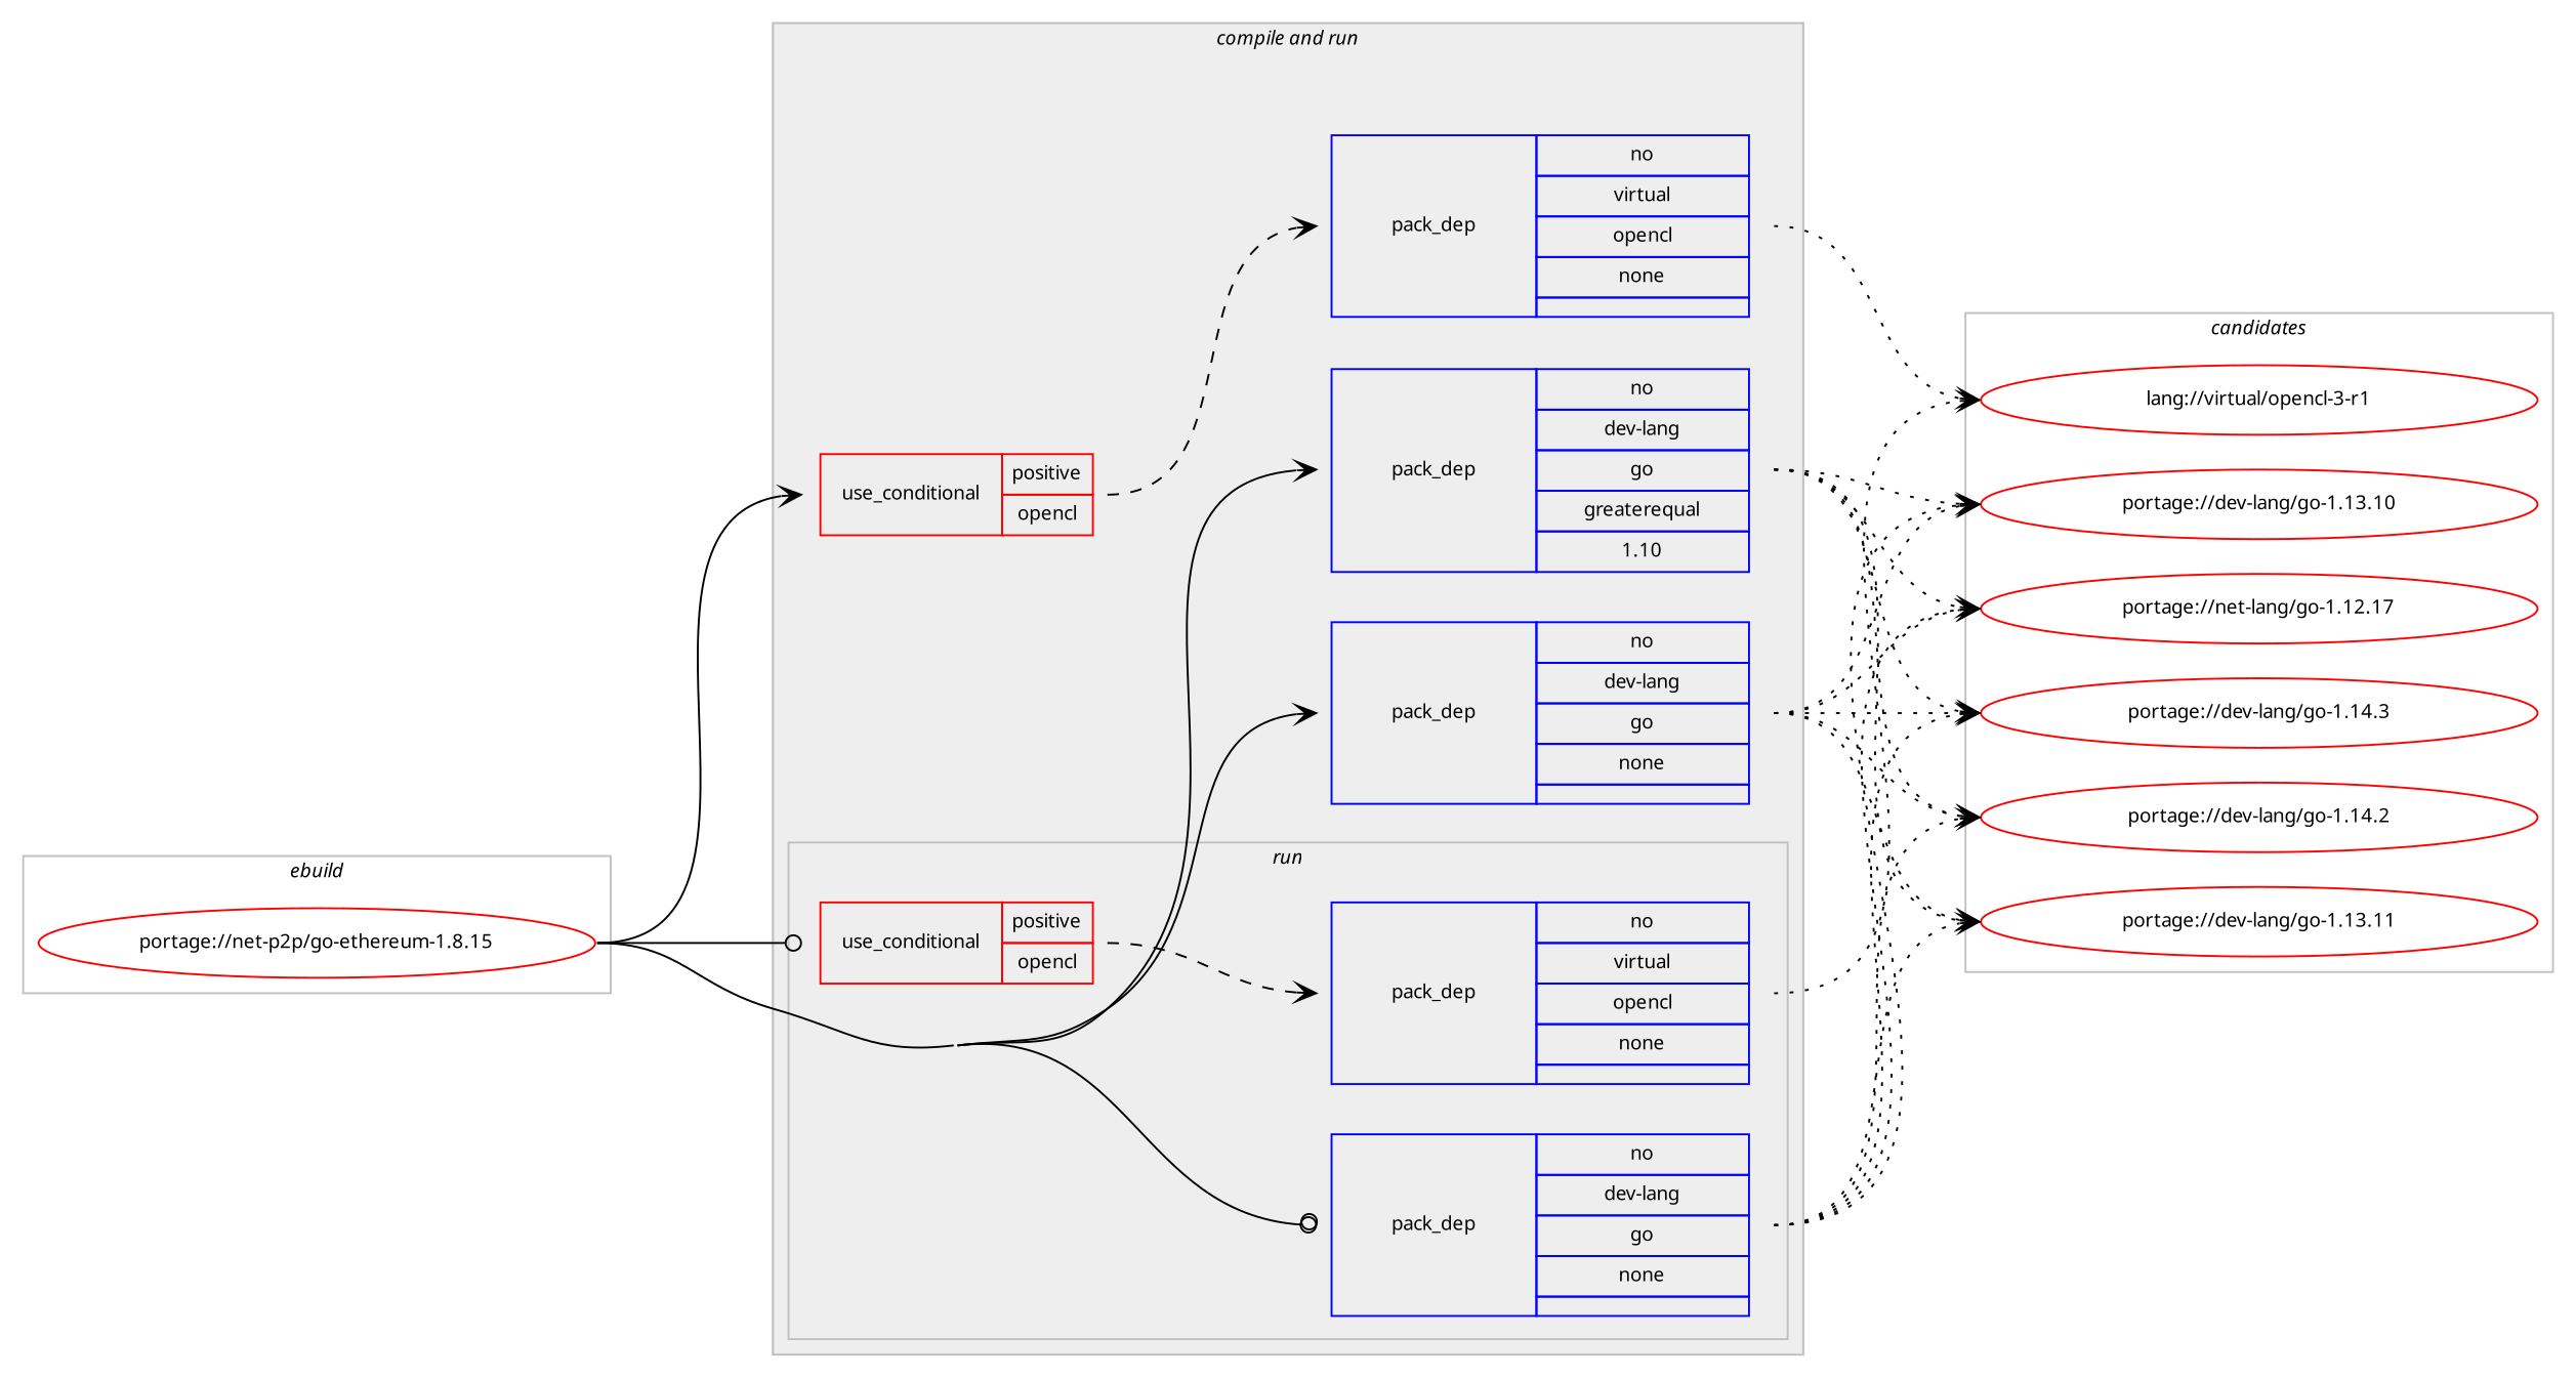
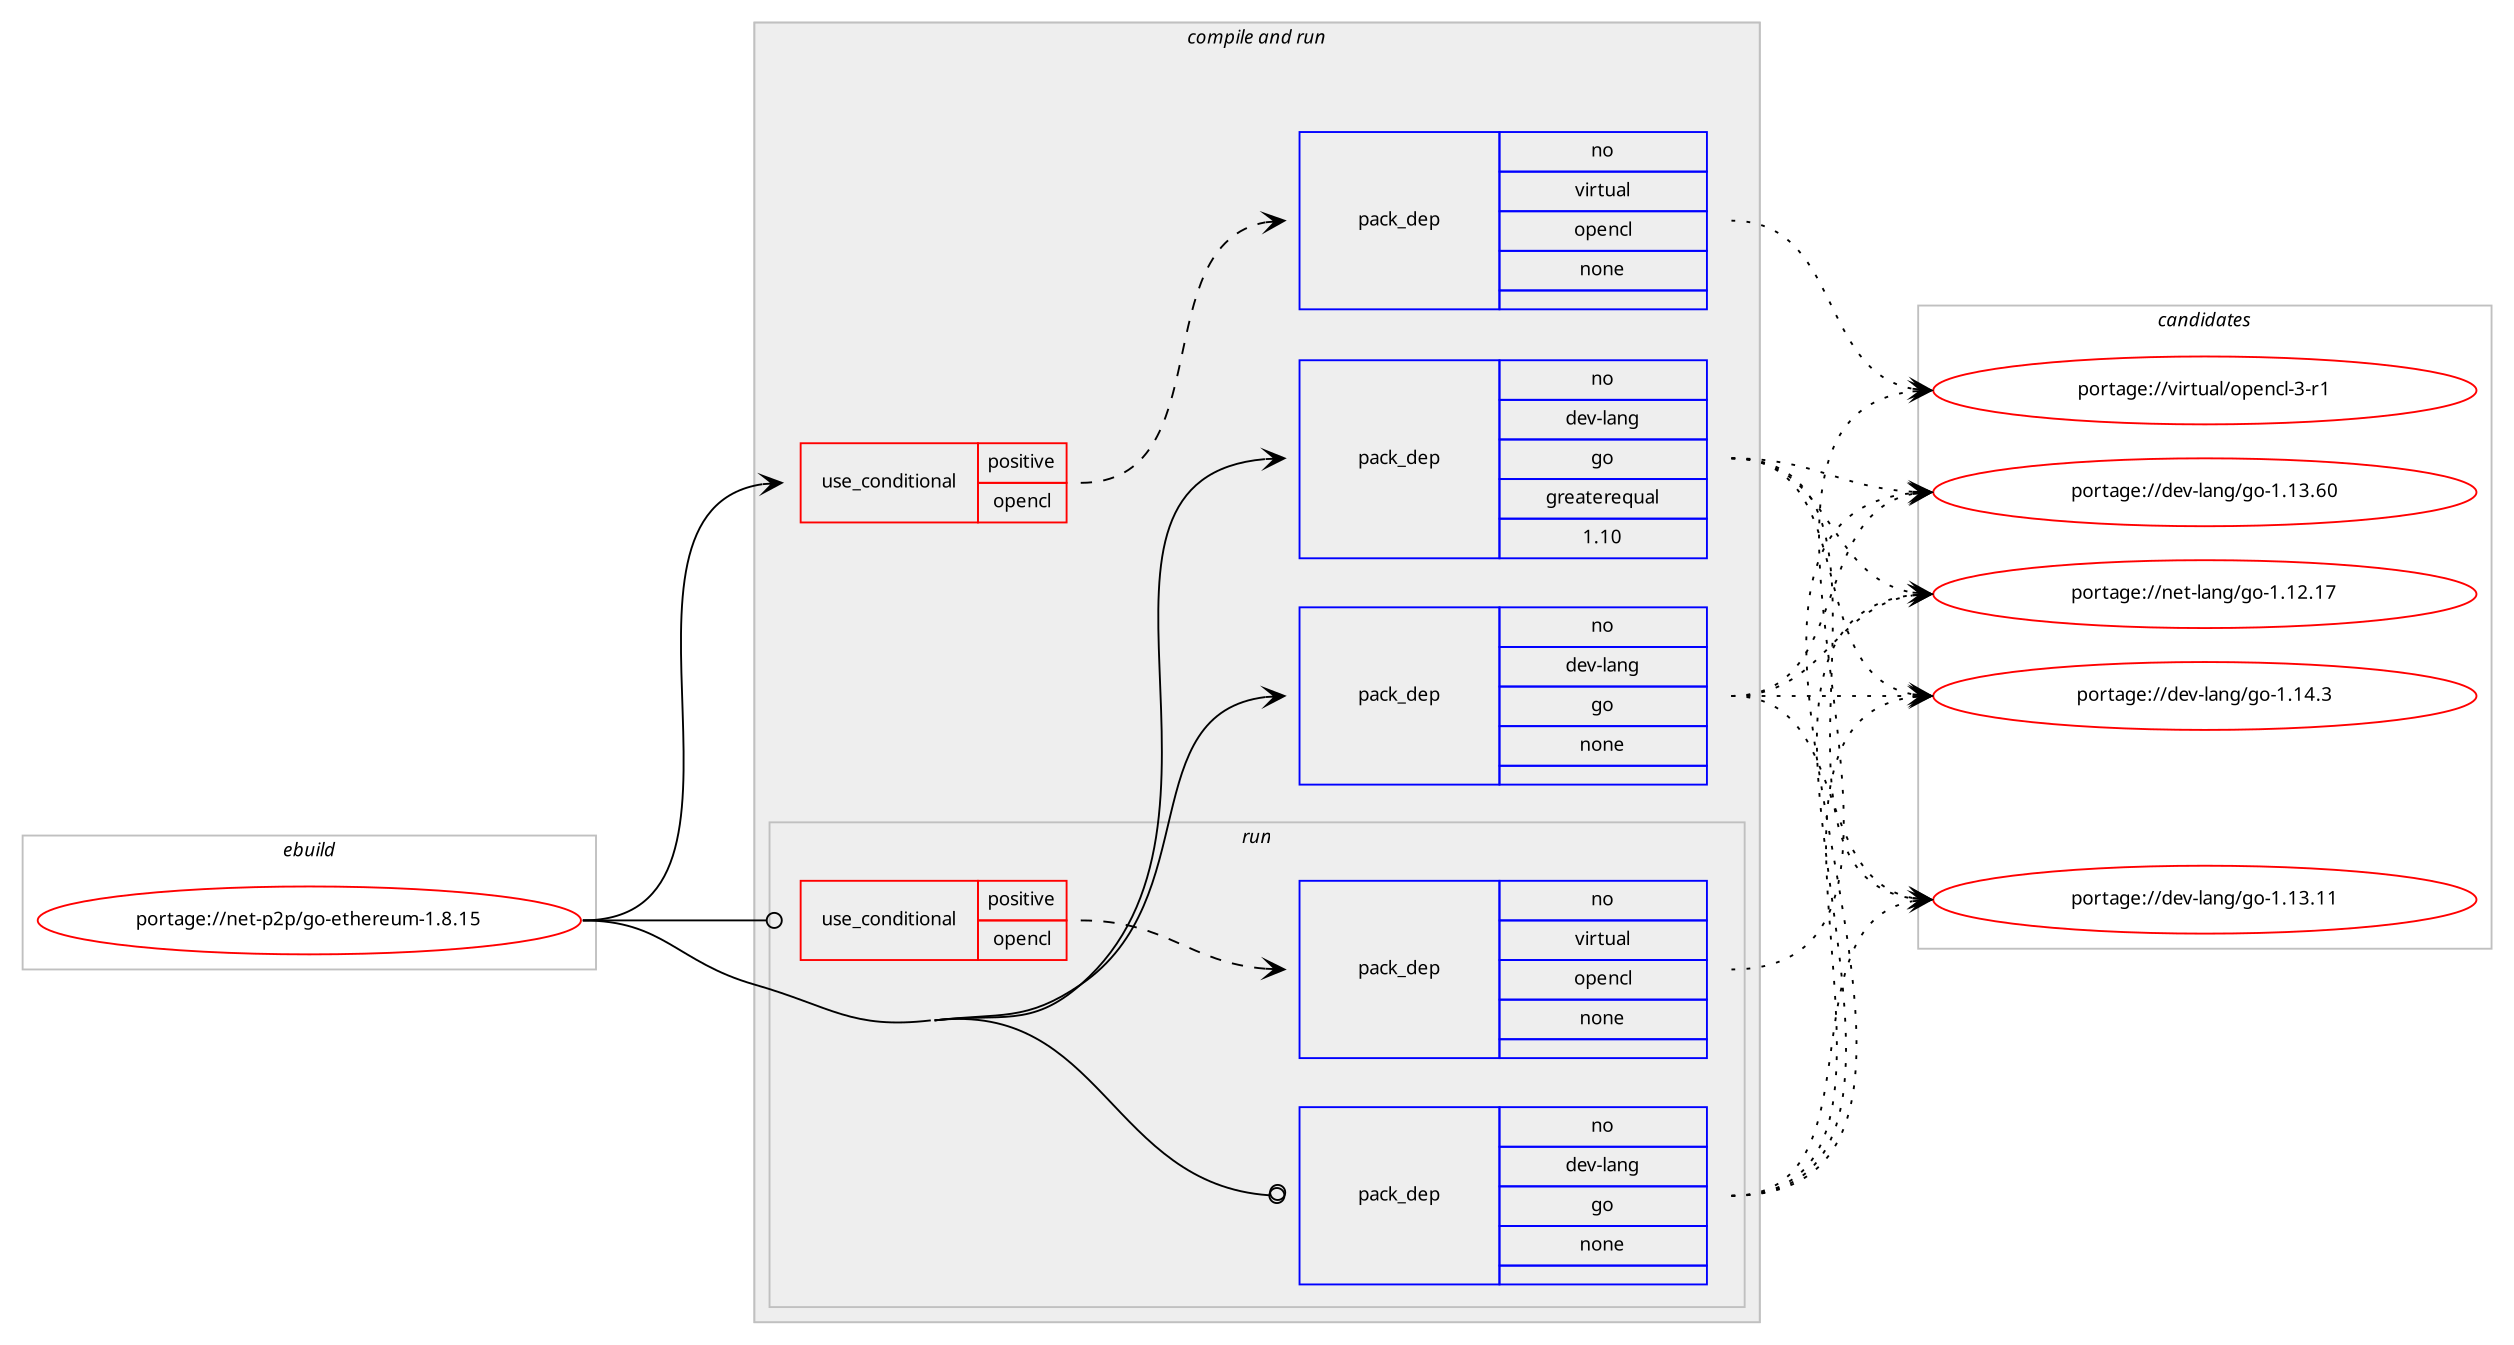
  digraph {
    compound=true
    concentrate=true
    fontname="Noto Sans"
    fontsize=10
    newrank=true
    rankdir=LR
    ranksep=1.5
    node [color=red fontname="Noto Sans" fontsize=10]
    edge [arrowhead=vee fontname="Noto Sans" headport=w style=dotted tailport=e weight=100]
    n1 [label="portage://net-p2p/go-ethereum-1.8.15" width=4]
    n2 [color=blue label=<<TABLE BORDER="0" CELLBORDER="1" CELLSPACING="0" CELLPADDING="4" WIDTH="220"><TR><TD ROWSPAN="6" CELLPADDING="30">pack_dep</TD></TR><TR><TD WIDTH="110">no</TD></TR><TR><TD>virtual</TD></TR><TR><TD>opencl</TD></TR><TR><TD>none</TD></TR><TR><TD></TD></TR></TABLE>> shape=none]
    n3 [label=<<TABLE BORDER="0" CELLBORDER="1" CELLSPACING="0" CELLPADDING="4"><TR><TD ROWSPAN="3" CELLPADDING="10">use_conditional</TD></TR><TR><TD>positive</TD></TR><TR><TD>opencl</TD></TR></TABLE>> shape=none]
    n4 [color=blue label=<<TABLE BORDER="0" CELLBORDER="1" CELLSPACING="0" CELLPADDING="4" WIDTH="220"><TR><TD ROWSPAN="6" CELLPADDING="30">pack_dep</TD></TR><TR><TD WIDTH="110">no</TD></TR><TR><TD>dev-lang</TD></TR><TR><TD>go</TD></TR><TR><TD>greaterequal</TD></TR><TR><TD>1.10</TD></TR></TABLE>> shape=none]
    n5 [color=blue label=<<TABLE BORDER="0" CELLBORDER="1" CELLSPACING="0" CELLPADDING="4" WIDTH="220"><TR><TD ROWSPAN="6" CELLPADDING="30">pack_dep</TD></TR><TR><TD WIDTH="110">no</TD></TR><TR><TD>dev-lang</TD></TR><TR><TD>go</TD></TR><TR><TD>none</TD></TR><TR><TD></TD></TR></TABLE>> shape=none]
    n6 [color=blue label=<<TABLE BORDER="0" CELLBORDER="1" CELLSPACING="0" CELLPADDING="4" WIDTH="220"><TR><TD ROWSPAN="6" CELLPADDING="30">pack_dep</TD></TR><TR><TD WIDTH="110">no</TD></TR><TR><TD>virtual</TD></TR><TR><TD>opencl</TD></TR><TR><TD>none</TD></TR><TR><TD></TD></TR></TABLE>> shape=none]
    n7 [label=<<TABLE BORDER="0" CELLBORDER="1" CELLSPACING="0" CELLPADDING="4"><TR><TD ROWSPAN="3" CELLPADDING="10">use_conditional</TD></TR><TR><TD>positive</TD></TR><TR><TD>opencl</TD></TR></TABLE>> shape=none]
    n8 [color=blue label=<<TABLE BORDER="0" CELLBORDER="1" CELLSPACING="0" CELLPADDING="4" WIDTH="220"><TR><TD ROWSPAN="6" CELLPADDING="30">pack_dep</TD></TR><TR><TD WIDTH="110">no</TD></TR><TR><TD>dev-lang</TD></TR><TR><TD>go</TD></TR><TR><TD>none</TD></TR><TR><TD></TD></TR></TABLE>> shape=none]
-   n9 [label="lang://virtual/opencl-3-r1" width=4]
+   n9 [label="portage://virtual/opencl-3-r1" width=4]
    n10 [label="portage://dev-lang/go-1.14.3" width=4]
-   n11 [label="portage://dev-lang/go-1.14.2" width=4]
    n12 [label="portage://dev-lang/go-1.13.11" width=4]
-   n13 [label="portage://dev-lang/go-1.13.10" width=4]
+   n13 [label="portage://dev-lang/go-1.13.60" width=4]
    n14 [label="portage://net-lang/go-1.12.17" width=4]
    subgraph cluster_1 {
      color=gray
      label=<<i>ebuild</i>>
      rank=same
      n1
    }
    subgraph cluster_2 {
      color=gray
      label=<<i>dependencies</i>>
      subgraph cluster_3 {
        color=gray
        fillcolor="#eeeeee"
        label=<<i>compile</i>>
        style=filled
        subgraph sub_4 {
          color=gray
          fillcolor="#eeeeee"
          label=<<i>compile</i>>
          style=filled
          n3
          subgraph sub_5 {
            color=gray
            fillcolor="#eeeeee"
            label=<<i>compile</i>>
            style=filled
            n2
          }
        }
        subgraph sub_6 {
          color=gray
          fillcolor="#eeeeee"
          label=<<i>compile</i>>
          style=filled
          n4
        }
        subgraph sub_7 {
          color=gray
          fillcolor="#eeeeee"
          label=<<i>compile</i>>
          style=filled
          n5
        }
      }
      subgraph cluster_8 {
        color=gray
        fillcolor="#eeeeee"
        label=<<i>compile and run</i>>
        style=filled
      }
      subgraph cluster_9 {
        color=gray
        fillcolor="#eeeeee"
        label=<<i>run</i>>
        style=filled
        subgraph sub_10 {
          color=gray
          fillcolor="#eeeeee"
          label=<<i>run</i>>
          style=filled
          n7
          subgraph sub_11 {
            color=gray
            fillcolor="#eeeeee"
            label=<<i>run</i>>
            style=filled
            n6
          }
        }
        subgraph sub_12 {
          color=gray
          fillcolor="#eeeeee"
          label=<<i>run</i>>
          style=filled
          n8
        }
      }
    }
    subgraph cluster_13 {
      color=gray
      label=<<i>candidates</i>>
      rank=same
      subgraph sub_14 {
        color=black
        label=<<i>candidates</i>>
        nodesep=1
        rank=same
        n9
      }
      subgraph sub_15 {
        color=black
        label=<<i>candidates</i>>
        nodesep=1
        rank=same
        n10
-       n11
        n12
        n13
        n14
      }
      subgraph sub_16 {
        color=black
        label=<<i>candidates</i>>
        nodesep=1
        rank=same
        n10
-       n11
        n12
        n13
        n14
      }
      subgraph sub_17 {
        color=black
        label=<<i>candidates</i>>
        nodesep=1
        rank=same
        n9
      }
      subgraph sub_18 {
        color=black
        label=<<i>candidates</i>>
        nodesep=1
        rank=same
        n10
-       n11
        n12
        n13
        n14
      }
    }
    n1 -> n3 [style=solid weight=20]
    n1 -> n4 [style=solid weight=20]
    n1 -> n5 [style=solid weight=20]
    n1 -> n7 [arrowhead=odot style=solid weight=20]
    n1 -> n8 [arrowhead=odot style=solid weight=20]
    n2 -> n9
    n3 -> n2 [style=dashed weight=20]
    n4 -> n10
-   n4 -> n11
    n4 -> n12
    n4 -> n13
    n4 -> n14
    n5 -> n10
-   n5 -> n11
    n5 -> n12
    n5 -> n13
    n5 -> n14
    n6 -> n9
    n7 -> n6 [style=dashed weight=20]
    n8 -> n10
-   n8 -> n11
    n8 -> n12
    n8 -> n13
    n8 -> n14
  }
